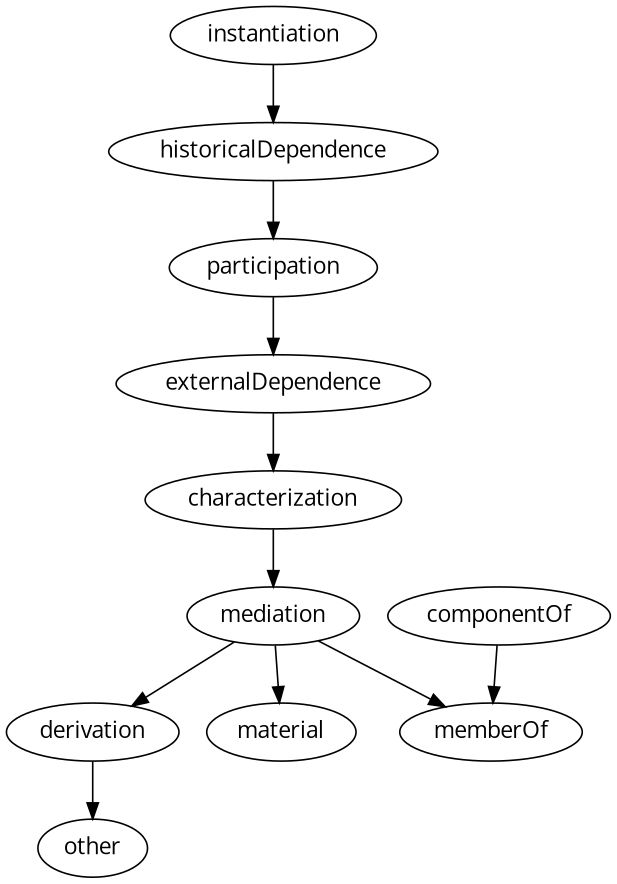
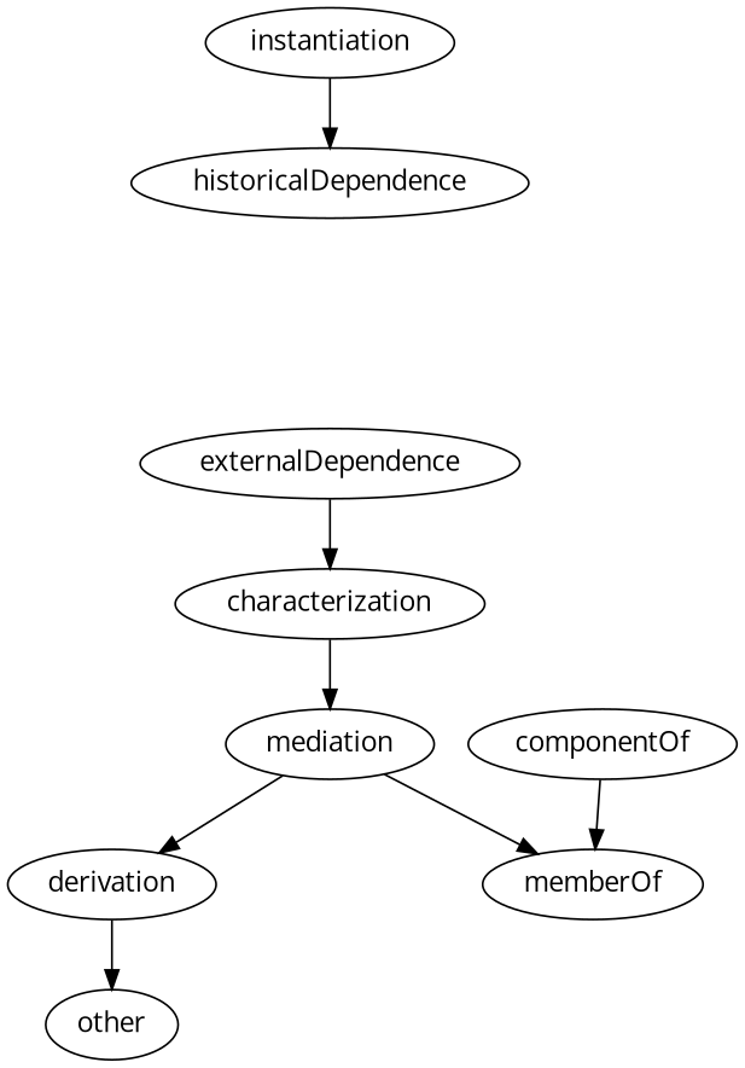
  strict digraph {
    fontname="Open Sans"
    node [fontname="Open Sans"]
    edge [fontname="Open Sans"]
    instantiation
    historicalDependence
-   participation
    externalDependence
    characterization
    mediation
    derivation
    memberOf
-   material
    other
    componentOf
    instantiation -> historicalDependence
-   historicalDependence -> participation
-   participation -> externalDependence
    externalDependence -> characterization
    characterization -> mediation
    mediation -> derivation
    mediation -> memberOf
-   mediation -> material
    derivation -> other
    componentOf -> memberOf
  }
